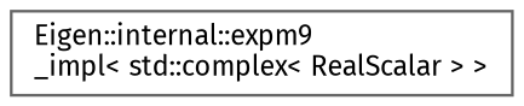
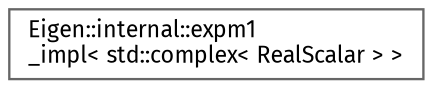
  digraph {
    rankdir=LR
    fontname="Fira Sans"
-   n1 [color=grey40 fillcolor=white fontname="Fira Sans" fontsize=10 height=0.2 label="Eigen::internal::expm9\l_impl\< std::complex\< RealScalar \> \>" shape=box style=filled width=0.4]
+   n1 [color=grey40 fillcolor=white fontname="Fira Sans" fontsize=10 height=0.2 label="Eigen::internal::expm1\l_impl\< std::complex\< RealScalar \> \>" shape=box style=filled width=0.4]
  }
